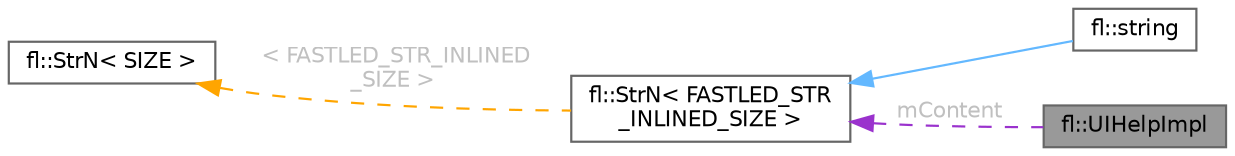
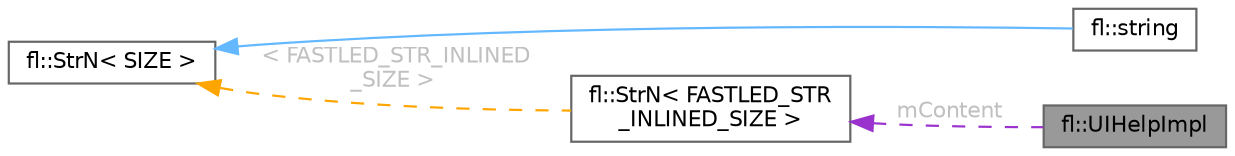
  digraph {
    rankdir=LR
    node [color=gray40 fillcolor=white fontname=Helvetica fontsize=10 shape=box style=filled]
    edge [dir=back fontcolor=grey fontname=Helvetica fontsize=10 labelfontname=Helvetica labelfontsize=10 style=dashed]
    n1 [fillcolor=grey60 fontcolor=black height=0.2 label="fl::UIHelpImpl" width=0.4]
    n2 [height=0.2 label="fl::string" width=0.4]
    n3 [height=0.2 label="fl::StrN\< FASTLED_STR\l_INLINED_SIZE \>" width=0.4]
    n4 [height=0.2 label="fl::StrN\< SIZE \>" width=0.4]
    n3 -> n1 [color=darkorchid3 label=" mContent"]
-   n3 -> n2 [color=steelblue1 style=solid fontcolor=""]
+   n4 -> n2 [color=steelblue1 style=solid fontcolor=""]
    n4 -> n3 [color=orange label=" \< FASTLED_STR_INLINED\l_SIZE \>"]
  }
